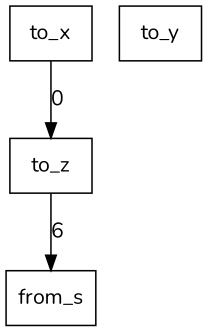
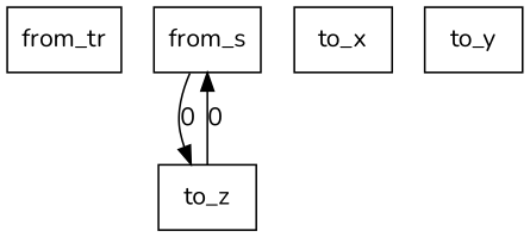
  digraph {
    rankdir=TB
    fontname=Nunito
    node [fillcolor=white shape=box style=filled fontname=Nunito]
    edge [fontname=Nunito]
+   n1 [label=<from_tr>]
    n2 [label=<from_s>]
    n3 [label=<to_z>]
    n4 [label=<to_x>]
    n5 [label=<to_y>]
-   n4 -> n3 [label=0]
-   n3 -> n2 [label=6]
+   n2 -> n3 [label=0]
+   n3 -> n2 [label=0]
  }
